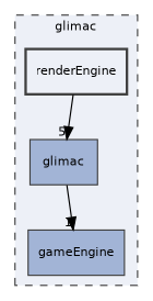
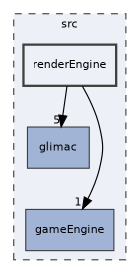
  digraph {
    compound=true
    node [color=grey25 fillcolor="#a2b4d6" fontname=Helvetica fontsize=10 shape=box style="filled,"]
    edge [fontname=Helvetica fontsize=10 labeldistance=1.5 labelfontname=Helvetica labelfontsize=10]
    n1 [label=glimac]
    n2 [label=gameEngine]
    n3 [fillcolor="#edf0f7" label=renderEngine style="filled,bold,"]
    subgraph cluster_1 {
      bgcolor="#edf0f7"
      fontname=Helvetica
      fontsize=10
-     label=glimac
+     label=src
      pencolor=grey25
      style="filled,dashed,"
      n1
      n2
      n3
    }
    n3 -> n1 [headlabel=5]
-   n1 -> n2 [headlabel=1]
+   n3 -> n2 [headlabel=1]
  }
